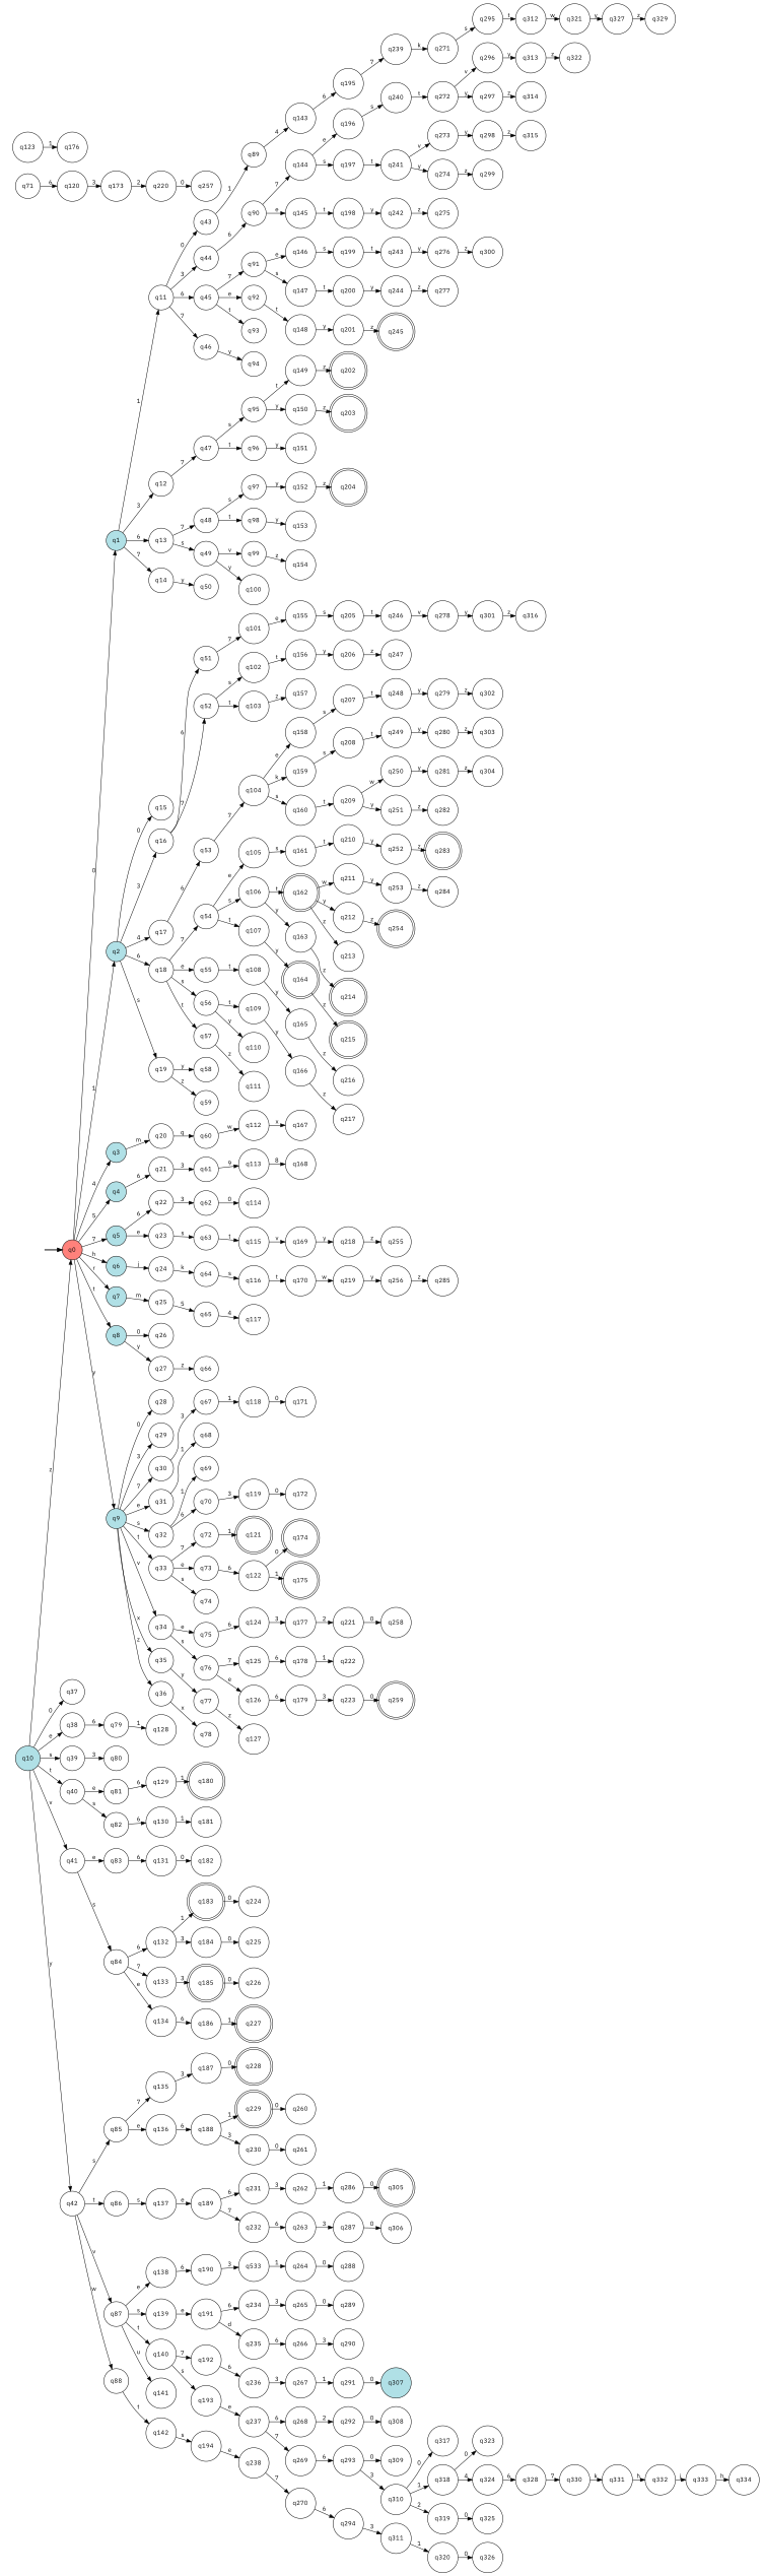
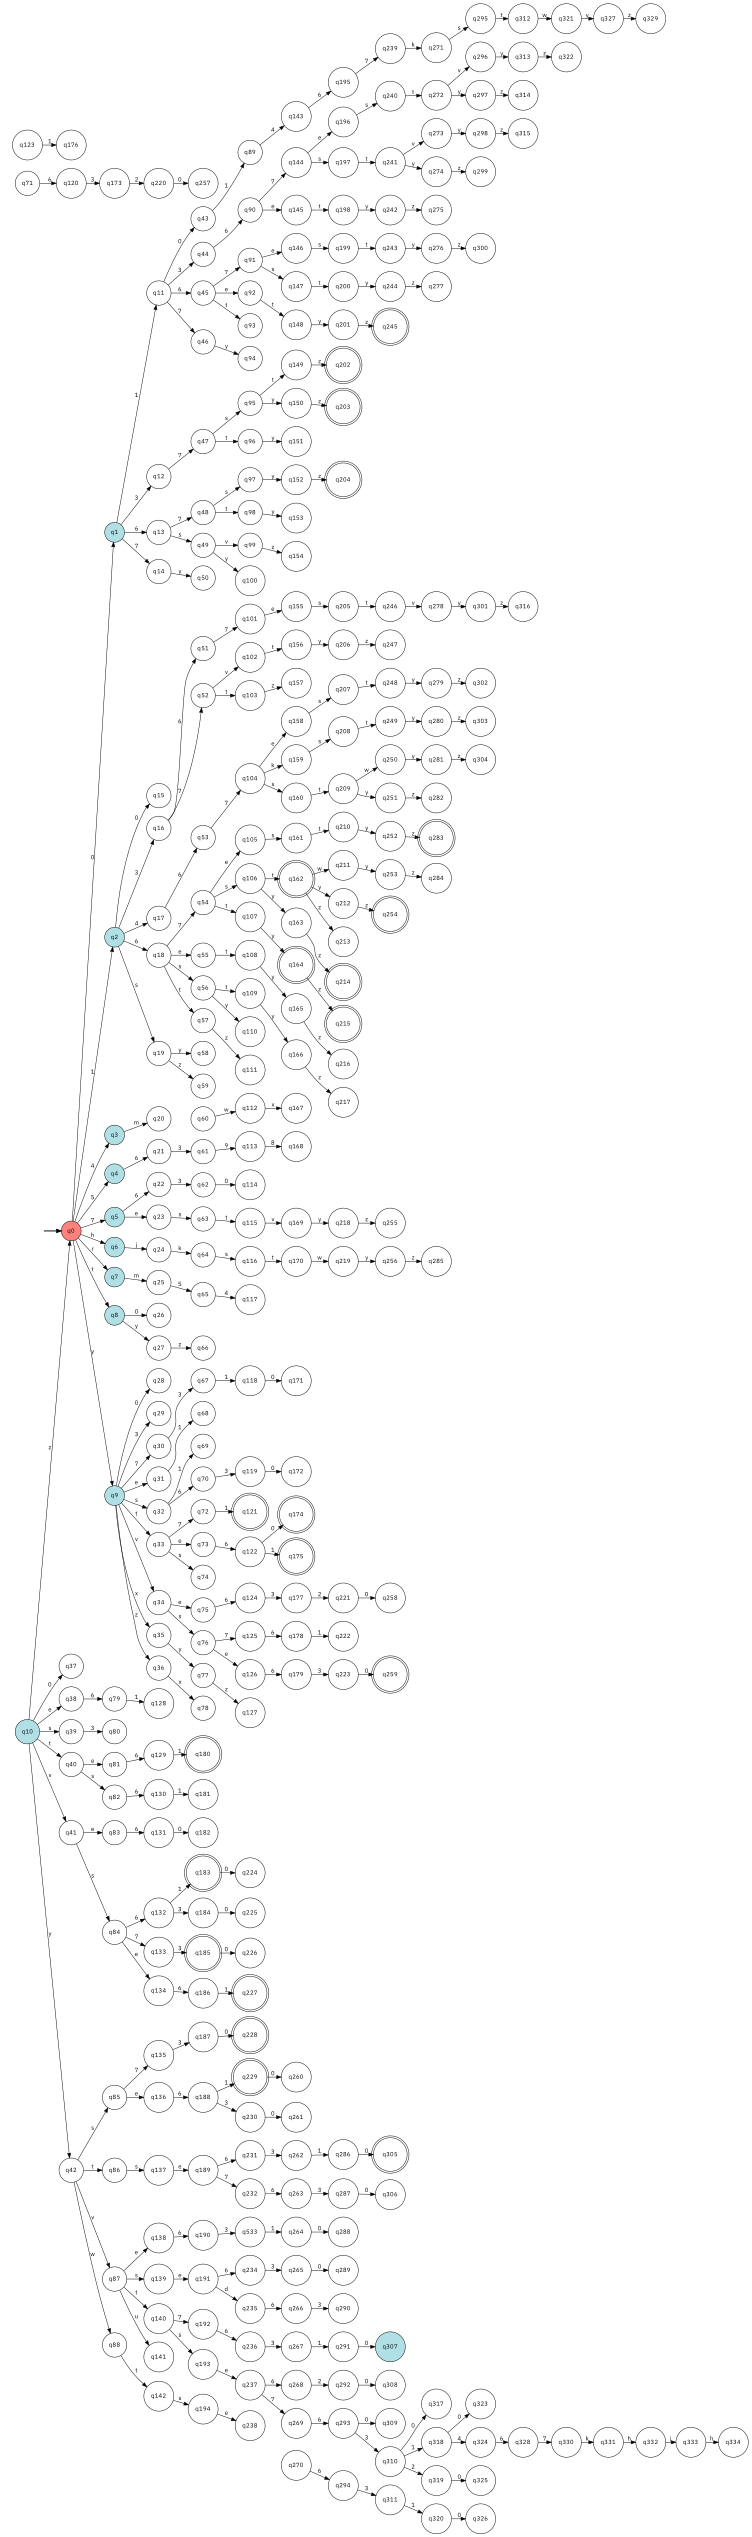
  digraph {
    fontname="IBM Plex Sans"
    rankdir=LR
    node [fontname="IBM Plex Sans" shape=circle style=filled color=black fillcolor=white]
    edge [fontname="IBM Plex Sans"]
    __start0 [height=0 shape=none style=invis width=0 color="" fillcolor=""]
    n2 [fillcolor="#ff817b" label=q0]
    n3 [fillcolor=powderblue label=q1]
    n4 [fillcolor=powderblue label=q2]
    n5 [fillcolor=powderblue label=q3]
    n6 [fillcolor=powderblue label=q4]
    n7 [fillcolor=powderblue label=q5]
    n8 [fillcolor=powderblue label=q6]
    n9 [fillcolor=powderblue label=q7]
    n10 [fillcolor=powderblue label=q8]
    n11 [fillcolor=powderblue label=q9]
    n12 [label=q11]
    n13 [label=q12]
    n14 [label=q13]
    n15 [label=q14]
    n16 [label=q15]
    n17 [label=q16]
    n18 [label=q17]
    n19 [label=q18]
    n20 [label=q19]
    n21 [label=q20]
    n22 [label=q21]
    n23 [label=q22]
    n24 [label=q23]
    n25 [label=q24]
    n26 [label=q25]
    n27 [label=q26]
    n28 [label=q27]
    n29 [label=q28]
    n30 [label=q29]
    n31 [label=q30]
    n32 [label=q31]
    n33 [label=q32]
    n34 [label=q33]
    n35 [label=q34]
    n36 [label=q35]
    n37 [label=q36]
    n38 [fillcolor=powderblue label=q10]
    n39 [label=q37]
    n40 [label=q38]
    n41 [label=q39]
    n42 [label=q40]
    n43 [label=q41]
    n44 [label=q42]
    n45 [label=q43]
    n46 [label=q44]
    n47 [label=q45]
    n48 [label=q46]
    n49 [label=q47]
    n50 [label=q48]
    n51 [label=q49]
    n52 [label=q50]
    n53 [label=q51]
    n54 [label=q52]
    n55 [label=q53]
    n56 [label=q54]
    n57 [label=q55]
    n58 [label=q56]
    n59 [label=q57]
    n60 [label=q58]
    n61 [label=q59]
    n62 [label=q60]
    n63 [label=q61]
    n64 [label=q62]
    n65 [label=q63]
    n66 [label=q64]
    n67 [label=q65]
    n68 [label=q66]
    n69 [label=q67]
    n70 [label=q68]
    n71 [label=q69]
    n72 [label=q70]
    n73 [label=q72]
    n74 [label=q73]
    n75 [label=q74]
    n76 [label=q75]
    n77 [label=q76]
    n78 [label=q77]
    n79 [label=q78]
    n80 [label=q79]
    n81 [label=q80]
    n82 [label=q81]
    n83 [label=q82]
    n84 [label=q83]
    n85 [label=q84]
    n86 [label=q85]
    n87 [label=q86]
    n88 [label=q87]
    n89 [label=q88]
    n90 [label=q89]
    n91 [label=q90]
    n92 [label=q91]
    n93 [label=q92]
    n94 [label=q93]
    n95 [label=q94]
    n96 [label=q95]
    n97 [label=q96]
    n98 [label=q97]
    n99 [label=q98]
    n100 [label=q99]
    n101 [label=q100]
    n102 [label=q101]
    n103 [label=q102]
    n104 [label=q103]
    n105 [label=q104]
    n106 [label=q105]
    n107 [label=q106]
    n108 [label=q107]
    n109 [label=q108]
    n110 [label=q109]
    n111 [label=q110]
    n112 [label=q111]
    n113 [label=q112]
    n114 [label=q113]
    n115 [label=q114]
    n116 [label=q115]
    n117 [label=q116]
    n118 [label=q117]
    n119 [label=q118]
    n120 [label=q119]
    n121 [label=q71]
    n122 [label=q120]
    n123 [label=q121 shape=doublecircle style="rounded,filled"]
    n124 [label=q122]
    n125 [label=q124]
    n126 [label=q125]
    n127 [label=q126]
    n128 [label=q127]
    n129 [label=q128]
    n130 [label=q129]
    n131 [label=q130]
    n132 [label=q131]
    n133 [label=q132]
    n134 [label=q133]
    n135 [label=q134]
    n136 [label=q135]
    n137 [label=q136]
    n138 [label=q137]
    n139 [label=q138]
    n140 [label=q139]
    n141 [label=q140]
    n142 [label=q141]
    n143 [label=q142]
    n144 [label=q143]
    n145 [label=q144]
    n146 [label=q145]
    n147 [label=q146]
    n148 [label=q147]
    n149 [label=q148]
    n150 [label=q149]
    n151 [label=q150]
    n152 [label=q151]
    n153 [label=q152]
    n154 [label=q153]
    n155 [label=q154]
    n156 [label=q155]
    n157 [label=q156]
    n158 [label=q157]
    n159 [label=q158]
    n160 [label=q159]
    n161 [label=q160]
    n162 [label=q161]
    n163 [label=q162 shape=doublecircle style="rounded,filled"]
    n164 [label=q163]
    n165 [label=q164 shape=doublecircle style="rounded,filled"]
    n166 [label=q165]
    n167 [label=q166]
    n168 [label=q167]
    n169 [label=q168]
    n170 [label=q169]
    n171 [label=q170]
    n172 [label=q171]
    n173 [label=q172]
    n174 [label=q173]
    n175 [label=q174 shape=doublecircle style="rounded,filled"]
    n176 [label=q175 shape=doublecircle style="rounded,filled"]
    n177 [label=q123]
    n178 [label=q176]
    n179 [label=q177]
    n180 [label=q178]
    n181 [label=q179]
    n182 [label=q180 shape=doublecircle style="rounded,filled"]
    n183 [label=q181]
    n184 [label=q182]
    n185 [label=q183 shape=doublecircle style="rounded,filled"]
    n186 [label=q184]
    n187 [label=q185 shape=doublecircle style="rounded,filled"]
    n188 [label=q186]
    n189 [label=q187]
    n190 [label=q188]
    n191 [label=q189]
    n192 [label=q190]
    n193 [label=q191]
    n194 [label=q192]
    n195 [label=q193]
    n196 [label=q194]
    n197 [label=q195]
    n198 [label=q196]
    n199 [label=q197]
    n200 [label=q198]
    n201 [label=q199]
    n202 [label=q200]
    n203 [label=q201]
    n204 [label=q202 shape=doublecircle style="rounded,filled"]
    n205 [label=q203 shape=doublecircle style="rounded,filled"]
    n206 [label=q204 shape=doublecircle style="rounded,filled"]
    n207 [label=q205]
    n208 [label=q206]
    n209 [label=q207]
    n210 [label=q208]
    n211 [label=q209]
    n212 [label=q210]
    n213 [label=q211]
    n214 [label=q212]
    n215 [label=q213]
    n216 [label=q214 shape=doublecircle style="rounded,filled"]
    n217 [label=q215 shape=doublecircle style="rounded,filled"]
    n218 [label=q216]
    n219 [label=q217]
    n220 [label=q218]
    n221 [label=q219]
    n222 [label=q220]
    n223 [label=q221]
    n224 [label=q222]
    n225 [label=q223]
    n226 [label=q224]
    n227 [label=q225]
    n228 [label=q226]
    n229 [label=q227 shape=doublecircle style="rounded,filled"]
    n230 [label=q228 shape=doublecircle style="rounded,filled"]
    n231 [label=q229 shape=doublecircle style="rounded,filled"]
    n232 [label=q230]
    n233 [label=q231]
    n234 [label=q232]
    n235 [label=q533]
    n236 [label=q234]
    n237 [label=q235]
    n238 [label=q236]
    n239 [label=q237]
    n240 [label=q238]
    n241 [label=q239]
    n242 [label=q240]
    n243 [label=q241]
    n244 [label=q242]
    n245 [label=q243]
    n246 [label=q244]
    n247 [label=q245 shape=doublecircle style="rounded,filled"]
    n248 [label=q246]
    n249 [label=q247]
    n250 [label=q248]
    n251 [label=q249]
    n252 [label=q250]
    n253 [label=q251]
    n254 [label=q252]
    n255 [label=q253]
    n256 [label=q254 shape=doublecircle style="rounded,filled"]
    n257 [label=q255]
    n258 [label=q256]
    n259 [label=q257]
    n260 [label=q258]
    n261 [label=q259 shape=doublecircle style="rounded,filled"]
    n262 [label=q260]
    n263 [label=q261]
    n264 [label=q262]
    n265 [label=q263]
    n266 [label=q264]
    n267 [label=q265]
    n268 [label=q266]
    n269 [label=q267]
    n270 [label=q268]
    n271 [label=q269]
    n272 [label=q270]
    n273 [label=q271]
    n274 [label=q272]
    n275 [label=q273]
    n276 [label=q274]
    n277 [label=q275]
    n278 [label=q276]
    n279 [label=q277]
    n280 [label=q278]
    n281 [label=q279]
    n282 [label=q280]
    n283 [label=q281]
    n284 [label=q282]
    n285 [label=q283 shape=doublecircle style="rounded,filled"]
    n286 [label=q284]
    n287 [label=q285]
    n288 [label=q286]
    n289 [label=q287]
    n290 [label=q288]
    n291 [label=q289]
    n292 [label=q290]
    n293 [label=q291]
    n294 [label=q292]
    n295 [label=q293]
    n296 [label=q294]
    n297 [label=q295]
    n298 [label=q296]
    n299 [label=q297]
    n300 [label=q298]
    n301 [label=q299]
    n302 [label=q300]
    n303 [label=q301]
    n304 [label=q302]
    n305 [label=q303]
    n306 [label=q304]
    n307 [label=q305 shape=doublecircle style="rounded,filled"]
    n308 [label=q306]
    n309 [fillcolor=powderblue label=q307]
    n310 [label=q308]
    n311 [label=q309]
    n312 [label=q310]
    n313 [label=q311]
    n314 [label=q312]
    n315 [label=q313]
    n316 [label=q314]
    n317 [label=q315]
    n318 [label=q316]
    n319 [label=q317]
    n320 [label=q318]
    n321 [label=q319]
    n322 [label=q320]
    n323 [label=q321]
    n324 [label=q322]
    n325 [label=q323]
    n326 [label=q324]
    n327 [label=q325]
    n328 [label=q326]
    n329 [label=q327]
    n330 [label=q328]
    n331 [label=q329]
    n332 [label=q330]
    n333 [label=q331]
    n334 [label=q332]
    n335 [label=q333]
    n336 [label=q334]
    subgraph cluster_1 {
      nodesep=0.15
      ranksep=0.15
      style=invis
      __start0
      n2
    }
    __start0 -> n2 [penwidth=2]
    n2 -> n3 [label=0]
    n2 -> n4 [label=1]
    n2 -> n5 [label=4]
    n2 -> n6 [label=5]
    n2 -> n7 [label=7]
    n2 -> n8 [label=h]
    n2 -> n9 [label=r]
    n2 -> n10 [label=t]
    n2 -> n11 [label=y]
    n3 -> n12 [label=1]
    n3 -> n13 [label=3]
    n3 -> n14 [label=6]
    n3 -> n15 [label=7]
    n4 -> n16 [label=0]
    n4 -> n17 [label=3]
    n4 -> n18 [label=4]
    n4 -> n19 [label=6]
    n4 -> n20 [label=s]
    n5 -> n21 [label=m]
    n6 -> n22 [label=6]
    n7 -> n23 [label=6]
    n7 -> n24 [label=e]
    n8 -> n25 [label=j]
    n9 -> n26 [label=m]
    n10 -> n27 [label=0]
    n10 -> n28 [label=y]
    n11 -> n29 [label=0]
    n11 -> n30 [label=3]
    n11 -> n31 [label=7]
    n11 -> n32 [label=e]
    n11 -> n33 [label=s]
    n11 -> n34 [label=t]
    n11 -> n35 [label=v]
    n11 -> n36 [label=x]
    n11 -> n37 [label=z]
    n12 -> n45 [label=0]
    n12 -> n46 [label=3]
    n12 -> n47 [label=6]
    n12 -> n48 [label=7]
    n13 -> n49 [label=7]
    n14 -> n50 [label=7]
    n14 -> n51 [label=s]
    n15 -> n52 [label=y]
    n17 -> n53 [label=6]
    n17 -> n54 [label=7]
    n18 -> n55 [label=6]
    n19 -> n56 [label=7]
    n19 -> n57 [label=e]
    n19 -> n58 [label=s]
    n19 -> n59 [label=t]
    n20 -> n60 [label=y]
    n20 -> n61 [label=z]
-   n21 -> n62 [label=q]
    n22 -> n63 [label=3]
    n23 -> n64 [label=3]
    n24 -> n65 [label=s]
    n25 -> n66 [label=k]
    n26 -> n67 [label=5]
    n28 -> n68 [label=z]
    n31 -> n69 [label=3]
    n32 -> n70 [label=1]
    n33 -> n71 [label=1]
    n33 -> n72 [label=6]
    n34 -> n73 [label=7]
    n34 -> n74 [label=e]
    n34 -> n75 [label=s]
    n35 -> n76 [label=e]
    n35 -> n77 [label=s]
    n36 -> n78 [label=y]
    n37 -> n79 [label=x]
    n38 -> n2 [label=z]
    n38 -> n39 [label=0]
    n38 -> n40 [label=e]
    n38 -> n41 [label=s]
    n38 -> n42 [label=t]
    n38 -> n43 [label=v]
    n38 -> n44 [label=y]
    n40 -> n80 [label=6]
    n41 -> n81 [label=3]
    n42 -> n82 [label=e]
    n42 -> n83 [label=s]
    n43 -> n84 [label=e]
    n43 -> n85 [label=s]
    n44 -> n86 [label=s]
    n44 -> n87 [label=t]
    n44 -> n88 [label=v]
    n44 -> n89 [label=w]
    n45 -> n90 [label=1]
    n46 -> n91 [label=6]
    n47 -> n92 [label=7]
    n47 -> n93 [label=e]
    n47 -> n94 [label=t]
    n48 -> n95 [label=y]
    n49 -> n96 [label=s]
    n49 -> n97 [label=t]
    n50 -> n98 [label=s]
    n50 -> n99 [label=t]
    n51 -> n100 [label=v]
    n51 -> n101 [label=y]
    n53 -> n102 [label=7]
-   n54 -> n103 [label=s]
+   n54 -> n103 [label=v]
    n54 -> n104 [label=t]
    n55 -> n105 [label=7]
    n56 -> n106 [label=e]
    n56 -> n107 [label=s]
    n56 -> n108 [label=t]
    n57 -> n109 [label=t]
    n58 -> n110 [label=t]
    n58 -> n111 [label=y]
    n59 -> n112 [label=z]
    n62 -> n113 [label=w]
    n63 -> n114 [label=9]
    n64 -> n115 [label=0]
    n65 -> n116 [label=t]
    n66 -> n117 [label=s]
    n67 -> n118 [label=4]
    n69 -> n119 [label=1]
    n72 -> n120 [label=3]
    n73 -> n123 [label=1]
    n74 -> n124 [label=6]
    n76 -> n125 [label=6]
    n77 -> n126 [label=7]
    n77 -> n127 [label=e]
    n78 -> n128 [label=z]
    n80 -> n129 [label=1]
    n82 -> n130 [label=6]
    n83 -> n131 [label=6]
    n84 -> n132 [label=6]
    n85 -> n133 [label=6]
    n85 -> n134 [label=7]
    n85 -> n135 [label=e]
    n86 -> n136 [label=7]
    n86 -> n137 [label=e]
    n87 -> n138 [label=s]
    n88 -> n139 [label=e]
    n88 -> n140 [label=s]
    n88 -> n141 [label=t]
    n88 -> n142 [label=u]
    n89 -> n143 [label=t]
    n90 -> n144 [label=4]
    n91 -> n145 [label=7]
    n91 -> n146 [label=e]
    n92 -> n147 [label=e]
    n92 -> n148 [label=s]
    n93 -> n149 [label=t]
    n96 -> n150 [label=t]
    n96 -> n151 [label=y]
    n97 -> n152 [label=y]
    n98 -> n153 [label=y]
    n99 -> n154 [label=y]
    n100 -> n155 [label=z]
    n102 -> n156 [label=e]
    n103 -> n157 [label=t]
    n104 -> n158 [label=z]
    n105 -> n159 [label=e]
    n105 -> n160 [label=k]
    n105 -> n161 [label=s]
    n106 -> n162 [label=s]
    n107 -> n163 [label=t]
    n107 -> n164 [label=y]
    n108 -> n165 [label=y]
    n109 -> n166 [label=y]
    n110 -> n167 [label=y]
    n113 -> n168 [label=x]
    n114 -> n169 [label=8]
    n116 -> n170 [label=v]
    n117 -> n171 [label=t]
    n119 -> n172 [label=0]
    n120 -> n173 [label=0]
    n121 -> n122 [label=6]
    n122 -> n174 [label=3]
    n124 -> n175 [label=0]
    n124 -> n176 [label=1]
    n125 -> n179 [label=3]
    n126 -> n180 [label=6]
    n127 -> n181 [label=6]
    n130 -> n182 [label=1]
    n131 -> n183 [label=1]
    n132 -> n184 [label=0]
    n133 -> n185 [label=1]
    n133 -> n186 [label=3]
    n134 -> n187 [label=3]
    n135 -> n188 [label=6]
    n136 -> n189 [label=3]
    n137 -> n190 [label=6]
    n138 -> n191 [label=e]
    n139 -> n192 [label=6]
    n140 -> n193 [label=e]
    n141 -> n194 [label=7]
    n141 -> n195 [label=s]
    n143 -> n196 [label=s]
    n144 -> n197 [label=6]
    n145 -> n198 [label=e]
    n145 -> n199 [label=s]
    n146 -> n200 [label=t]
    n147 -> n201 [label=s]
    n148 -> n202 [label=t]
    n149 -> n203 [label=y]
    n150 -> n204 [label=z]
    n151 -> n205 [label=z]
    n153 -> n206 [label=z]
    n156 -> n207 [label=s]
    n157 -> n208 [label=y]
    n159 -> n209 [label=s]
    n160 -> n210 [label=s]
    n161 -> n211 [label=t]
    n162 -> n212 [label=t]
    n163 -> n213 [label=w]
    n163 -> n214 [label=y]
    n163 -> n215 [label=z]
    n164 -> n216 [label=z]
    n165 -> n217 [label=z]
    n166 -> n218 [label=z]
    n167 -> n219 [label=z]
    n170 -> n220 [label=y]
    n171 -> n221 [label=w]
    n174 -> n222 [label=2]
    n177 -> n178 [label=1]
    n179 -> n223 [label=2]
    n180 -> n224 [label=1]
    n181 -> n225 [label=3]
    n185 -> n226 [label=0]
    n186 -> n227 [label=0]
    n187 -> n228 [label=0]
    n188 -> n229 [label=1]
    n189 -> n230 [label=0]
    n190 -> n231 [label=1]
    n190 -> n232 [label=3]
    n191 -> n233 [label=6]
    n191 -> n234 [label=7]
    n192 -> n235 [label=3]
    n193 -> n236 [label=6]
    n193 -> n237 [label=d]
    n194 -> n238 [label=6]
    n195 -> n239 [label=e]
    n196 -> n240 [label=e]
    n197 -> n241 [label=7]
    n198 -> n242 [label=s]
    n199 -> n243 [label=t]
    n200 -> n244 [label=y]
    n201 -> n245 [label=t]
    n202 -> n246 [label=y]
    n203 -> n247 [label=z]
    n207 -> n248 [label=t]
    n208 -> n249 [label=z]
    n209 -> n250 [label=t]
    n210 -> n251 [label=t]
    n211 -> n252 [label=w]
    n211 -> n253 [label=y]
    n212 -> n254 [label=y]
    n213 -> n255 [label=y]
    n214 -> n256 [label=z]
    n220 -> n257 [label=z]
    n221 -> n258 [label=y]
    n222 -> n259 [label=0]
    n223 -> n260 [label=0]
    n225 -> n261 [label=0]
    n231 -> n262 [label=0]
    n232 -> n263 [label=0]
    n233 -> n264 [label=3]
    n234 -> n265 [label=6]
    n235 -> n266 [label=1]
    n236 -> n267 [label=3]
    n237 -> n268 [label=6]
    n238 -> n269 [label=3]
    n239 -> n270 [label=6]
    n239 -> n271 [label=7]
-   n240 -> n272 [label=7]
    n241 -> n273 [label=k]
    n242 -> n274 [label=t]
    n243 -> n275 [label=v]
    n243 -> n276 [label=y]
    n244 -> n277 [label=z]
    n245 -> n278 [label=y]
    n246 -> n279 [label=z]
    n248 -> n280 [label=v]
    n250 -> n281 [label=y]
    n251 -> n282 [label=y]
    n252 -> n283 [label=y]
    n253 -> n284 [label=z]
    n254 -> n285 [label=z]
    n255 -> n286 [label=z]
    n258 -> n287 [label=z]
    n264 -> n288 [label=1]
    n265 -> n289 [label=3]
    n266 -> n290 [label=0]
    n267 -> n291 [label=0]
    n268 -> n292 [label=3]
    n269 -> n293 [label=1]
    n270 -> n294 [label=2]
    n271 -> n295 [label=6]
    n272 -> n296 [label=6]
    n273 -> n297 [label=s]
    n274 -> n298 [label=v]
    n274 -> n299 [label=y]
    n275 -> n300 [label=y]
    n276 -> n301 [label=z]
    n278 -> n302 [label=z]
    n280 -> n303 [label=y]
    n281 -> n304 [label=z]
    n282 -> n305 [label=z]
    n283 -> n306 [label=z]
    n288 -> n307 [label=0]
    n289 -> n308 [label=0]
    n293 -> n309 [label=0]
    n294 -> n310 [label=0]
    n295 -> n311 [label=0]
    n295 -> n312 [label=3]
    n296 -> n313 [label=3]
    n297 -> n314 [label=t]
    n298 -> n315 [label=y]
    n299 -> n316 [label=z]
    n300 -> n317 [label=z]
    n303 -> n318 [label=z]
    n312 -> n319 [label=0]
    n312 -> n320 [label=1]
    n312 -> n321 [label=2]
    n313 -> n322 [label=1]
    n314 -> n323 [label=w]
    n315 -> n324 [label=z]
    n320 -> n325 [label=0]
    n320 -> n326 [label=4]
    n321 -> n327 [label=0]
    n322 -> n328 [label=0]
    n323 -> n329 [label=y]
    n326 -> n330 [label=6]
    n329 -> n331 [label=z]
    n330 -> n332 [label=7]
    n332 -> n333 [label=k]
    n333 -> n334 [label=h]
    n334 -> n335 [label=j]
    n335 -> n336 [label=h]
  }
